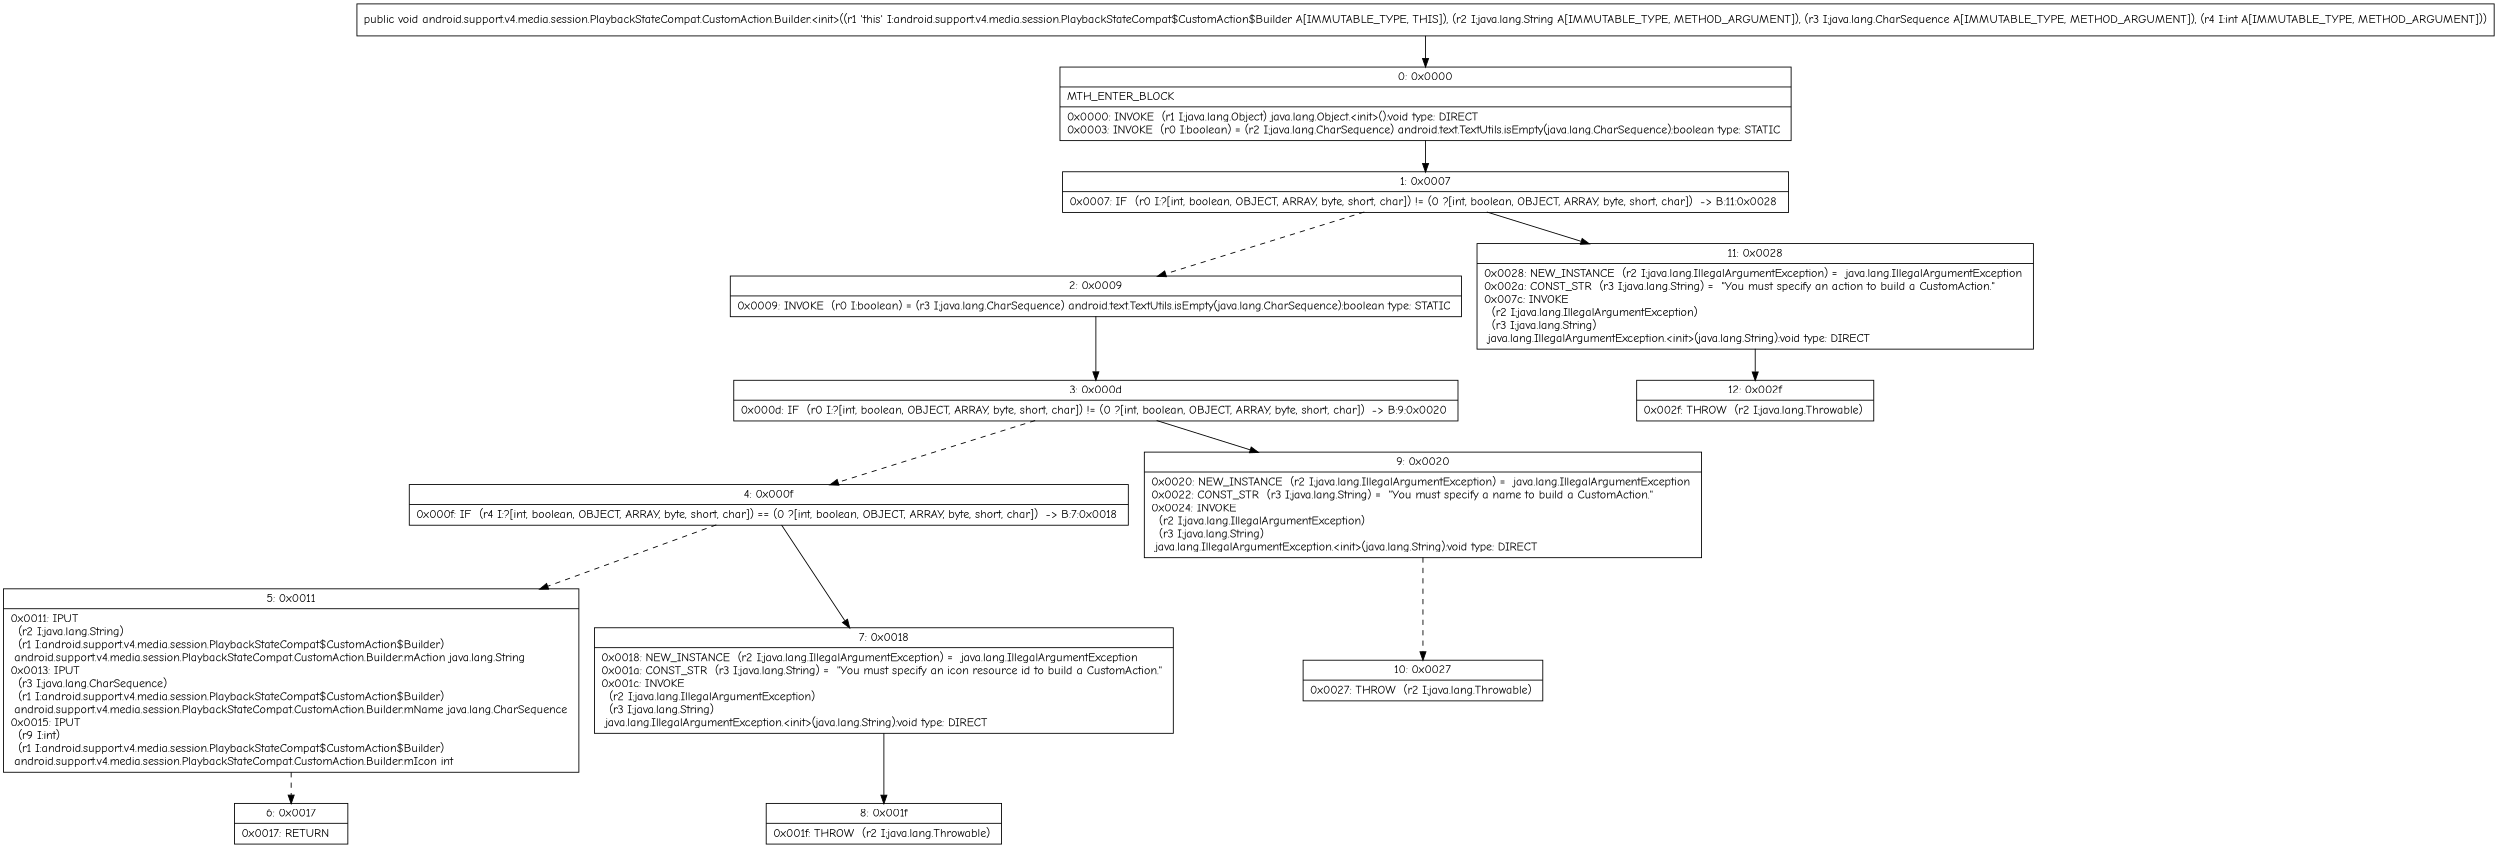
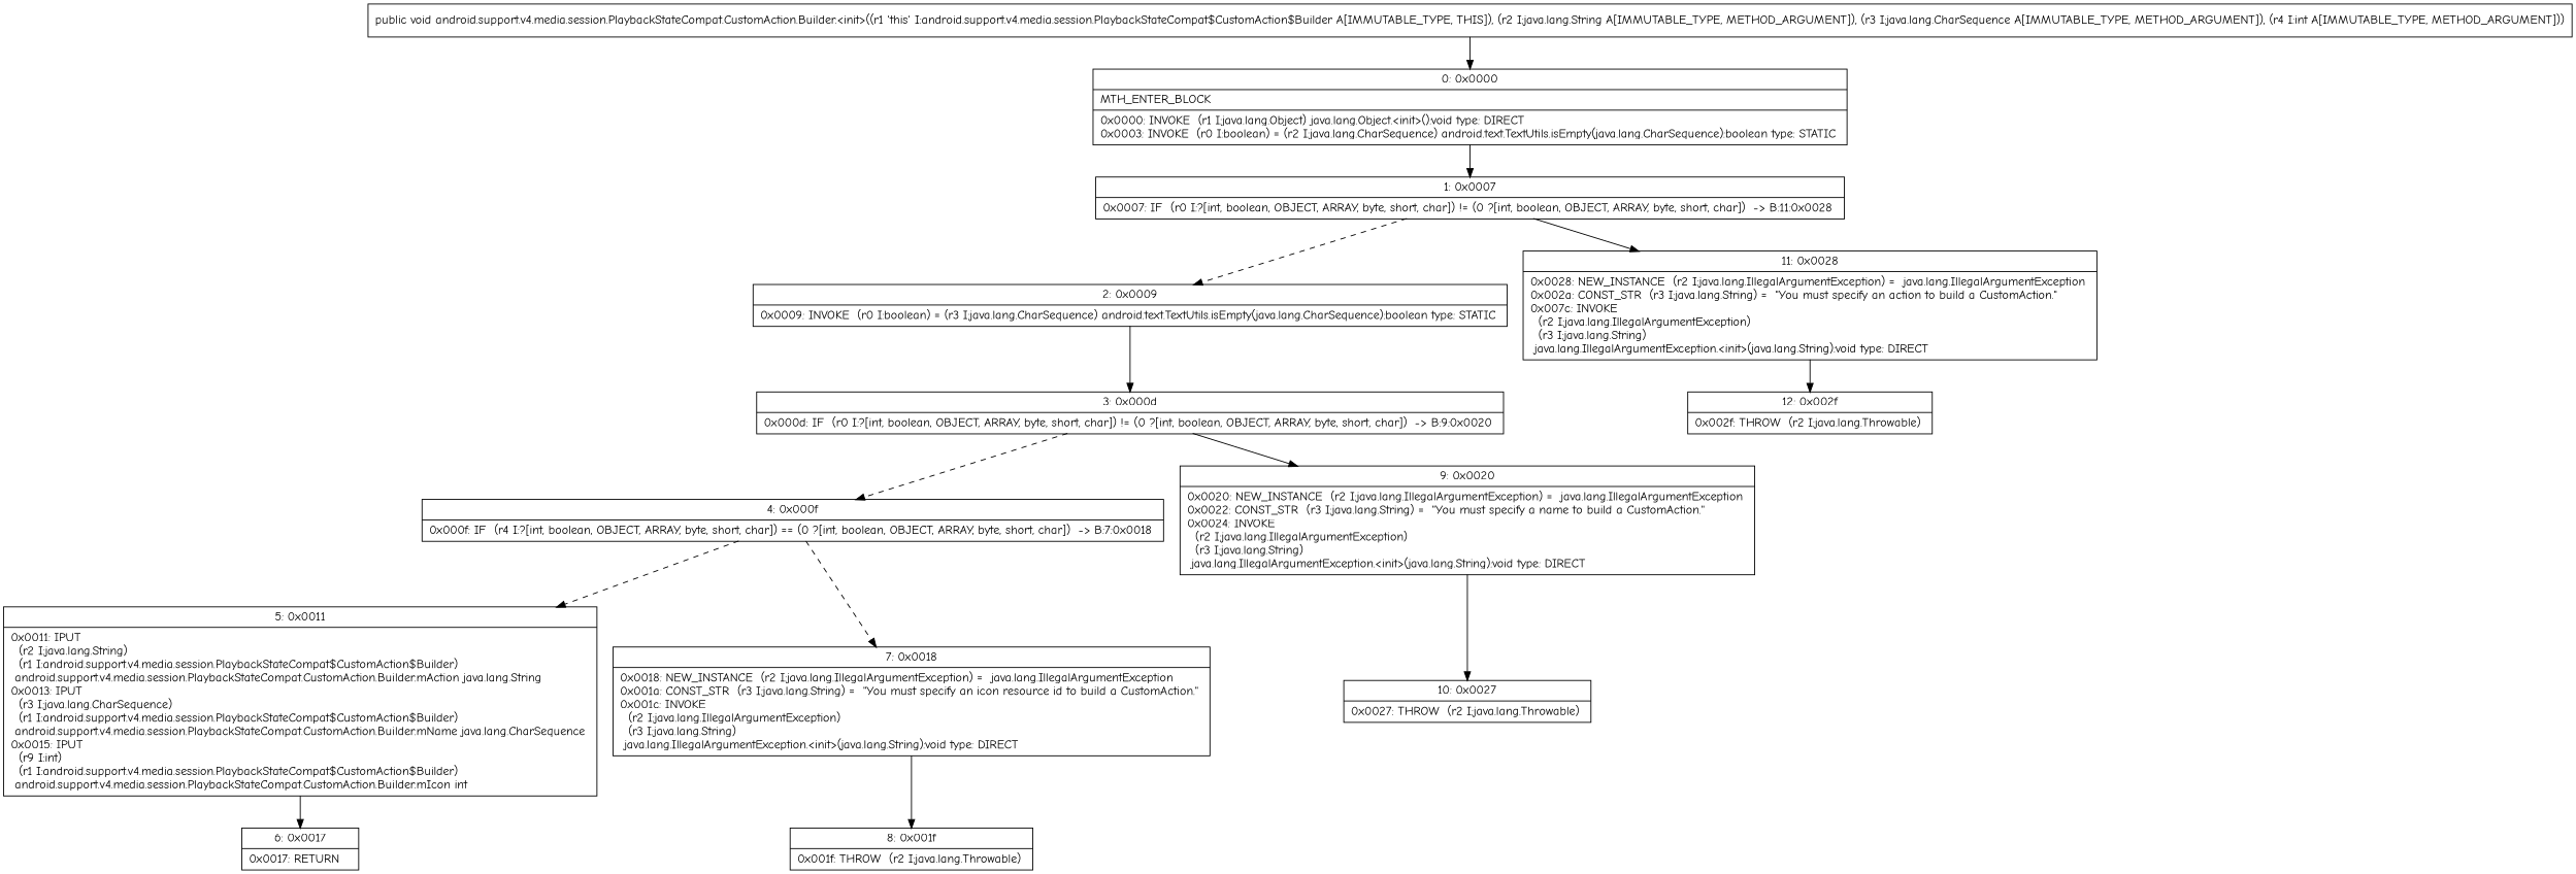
  digraph {
    fontname="Comic Neue"
    node [fontname="Comic Neue" shape=record]
    edge [fontname="Comic Neue"]
    n1 [label="{0\:\ 0x0000|MTH_ENTER_BLOCK\l|0x0000: INVOKE  (r1 I:java.lang.Object) java.lang.Object.\<init\>():void type: DIRECT \l0x0003: INVOKE  (r0 I:boolean) = (r2 I:java.lang.CharSequence) android.text.TextUtils.isEmpty(java.lang.CharSequence):boolean type: STATIC \l}"]
    n2 [label="{1\:\ 0x0007|0x0007: IF  (r0 I:?[int, boolean, OBJECT, ARRAY, byte, short, char]) != (0 ?[int, boolean, OBJECT, ARRAY, byte, short, char])  \-\> B:11:0x0028 \l}"]
    n3 [label="{2\:\ 0x0009|0x0009: INVOKE  (r0 I:boolean) = (r3 I:java.lang.CharSequence) android.text.TextUtils.isEmpty(java.lang.CharSequence):boolean type: STATIC \l}"]
    n4 [label="{11\:\ 0x0028|0x0028: NEW_INSTANCE  (r2 I:java.lang.IllegalArgumentException) =  java.lang.IllegalArgumentException \l0x002a: CONST_STR  (r3 I:java.lang.String) =  \"You must specify an action to build a CustomAction.\" \l0x007c: INVOKE  \l  (r2 I:java.lang.IllegalArgumentException)\l  (r3 I:java.lang.String)\l java.lang.IllegalArgumentException.\<init\>(java.lang.String):void type: DIRECT \l}"]
    n5 [label="{3\:\ 0x000d|0x000d: IF  (r0 I:?[int, boolean, OBJECT, ARRAY, byte, short, char]) != (0 ?[int, boolean, OBJECT, ARRAY, byte, short, char])  \-\> B:9:0x0020 \l}"]
    n6 [label="{12\:\ 0x002f|0x002f: THROW  (r2 I:java.lang.Throwable) \l}"]
    n7 [label="{4\:\ 0x000f|0x000f: IF  (r4 I:?[int, boolean, OBJECT, ARRAY, byte, short, char]) == (0 ?[int, boolean, OBJECT, ARRAY, byte, short, char])  \-\> B:7:0x0018 \l}"]
    n8 [label="{9\:\ 0x0020|0x0020: NEW_INSTANCE  (r2 I:java.lang.IllegalArgumentException) =  java.lang.IllegalArgumentException \l0x0022: CONST_STR  (r3 I:java.lang.String) =  \"You must specify a name to build a CustomAction.\" \l0x0024: INVOKE  \l  (r2 I:java.lang.IllegalArgumentException)\l  (r3 I:java.lang.String)\l java.lang.IllegalArgumentException.\<init\>(java.lang.String):void type: DIRECT \l}"]
    n9 [label="{5\:\ 0x0011|0x0011: IPUT  \l  (r2 I:java.lang.String)\l  (r1 I:android.support.v4.media.session.PlaybackStateCompat$CustomAction$Builder)\l android.support.v4.media.session.PlaybackStateCompat.CustomAction.Builder.mAction java.lang.String \l0x0013: IPUT  \l  (r3 I:java.lang.CharSequence)\l  (r1 I:android.support.v4.media.session.PlaybackStateCompat$CustomAction$Builder)\l android.support.v4.media.session.PlaybackStateCompat.CustomAction.Builder.mName java.lang.CharSequence \l0x0015: IPUT  \l  (r9 I:int)\l  (r1 I:android.support.v4.media.session.PlaybackStateCompat$CustomAction$Builder)\l android.support.v4.media.session.PlaybackStateCompat.CustomAction.Builder.mIcon int \l}"]
    n10 [label="{7\:\ 0x0018|0x0018: NEW_INSTANCE  (r2 I:java.lang.IllegalArgumentException) =  java.lang.IllegalArgumentException \l0x001a: CONST_STR  (r3 I:java.lang.String) =  \"You must specify an icon resource id to build a CustomAction.\" \l0x001c: INVOKE  \l  (r2 I:java.lang.IllegalArgumentException)\l  (r3 I:java.lang.String)\l java.lang.IllegalArgumentException.\<init\>(java.lang.String):void type: DIRECT \l}"]
    n11 [label="{10\:\ 0x0027|0x0027: THROW  (r2 I:java.lang.Throwable) \l}"]
    n12 [label="{6\:\ 0x0017|0x0017: RETURN   \l}"]
    n13 [label="{8\:\ 0x001f|0x001f: THROW  (r2 I:java.lang.Throwable) \l}"]
    n14 [label="{public void android.support.v4.media.session.PlaybackStateCompat.CustomAction.Builder.\<init\>((r1 'this' I:android.support.v4.media.session.PlaybackStateCompat$CustomAction$Builder A[IMMUTABLE_TYPE, THIS]), (r2 I:java.lang.String A[IMMUTABLE_TYPE, METHOD_ARGUMENT]), (r3 I:java.lang.CharSequence A[IMMUTABLE_TYPE, METHOD_ARGUMENT]), (r4 I:int A[IMMUTABLE_TYPE, METHOD_ARGUMENT])) }"]
    n1 -> n2
    n2 -> n3 [style=dashed]
    n2 -> n4
    n3 -> n5
    n4 -> n6
    n5 -> n7 [style=dashed]
    n5 -> n8
    n7 -> n9 [style=dashed]
-   n7 -> n10
-   n8 -> n11 [style=dashed]
-   n9 -> n12 [style=dashed]
+   n7 -> n10 [style=dashed]
+   n8 -> n11
+   n9 -> n12
    n10 -> n13
    n14 -> n1
  }
